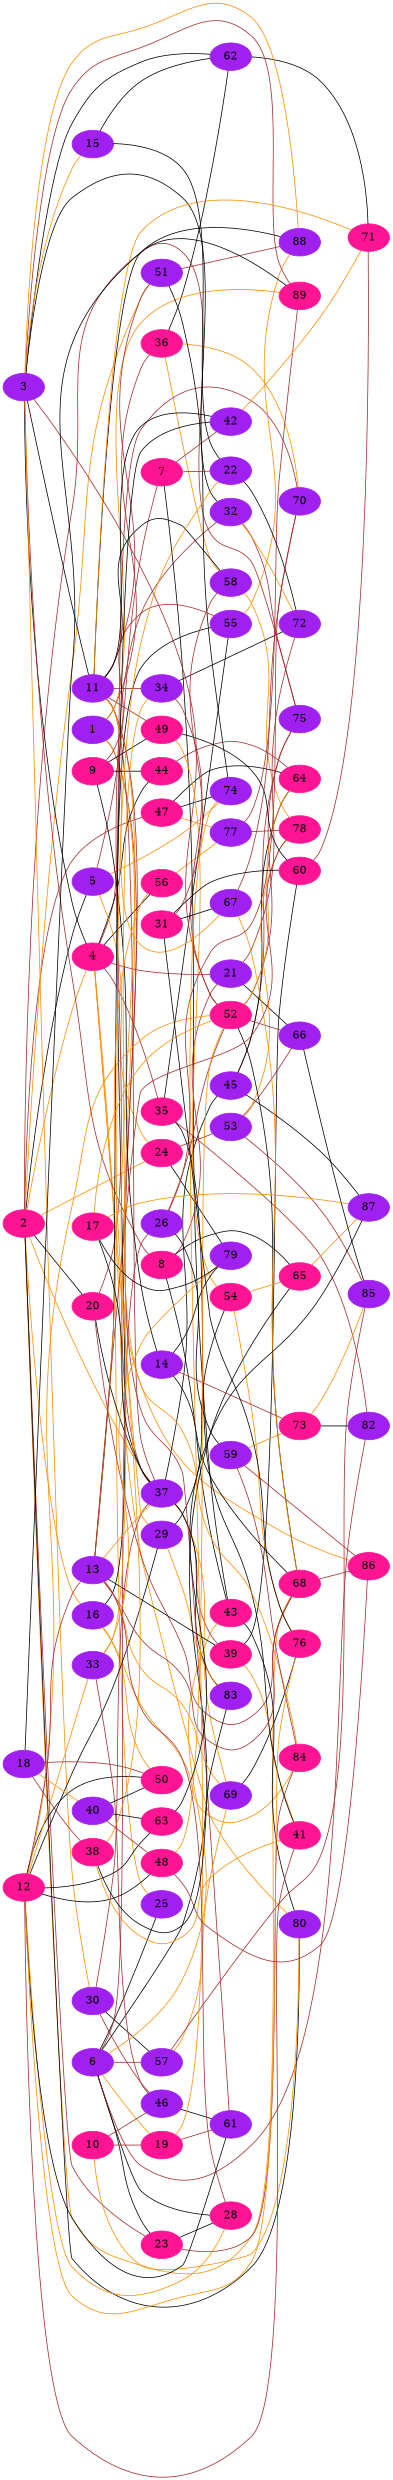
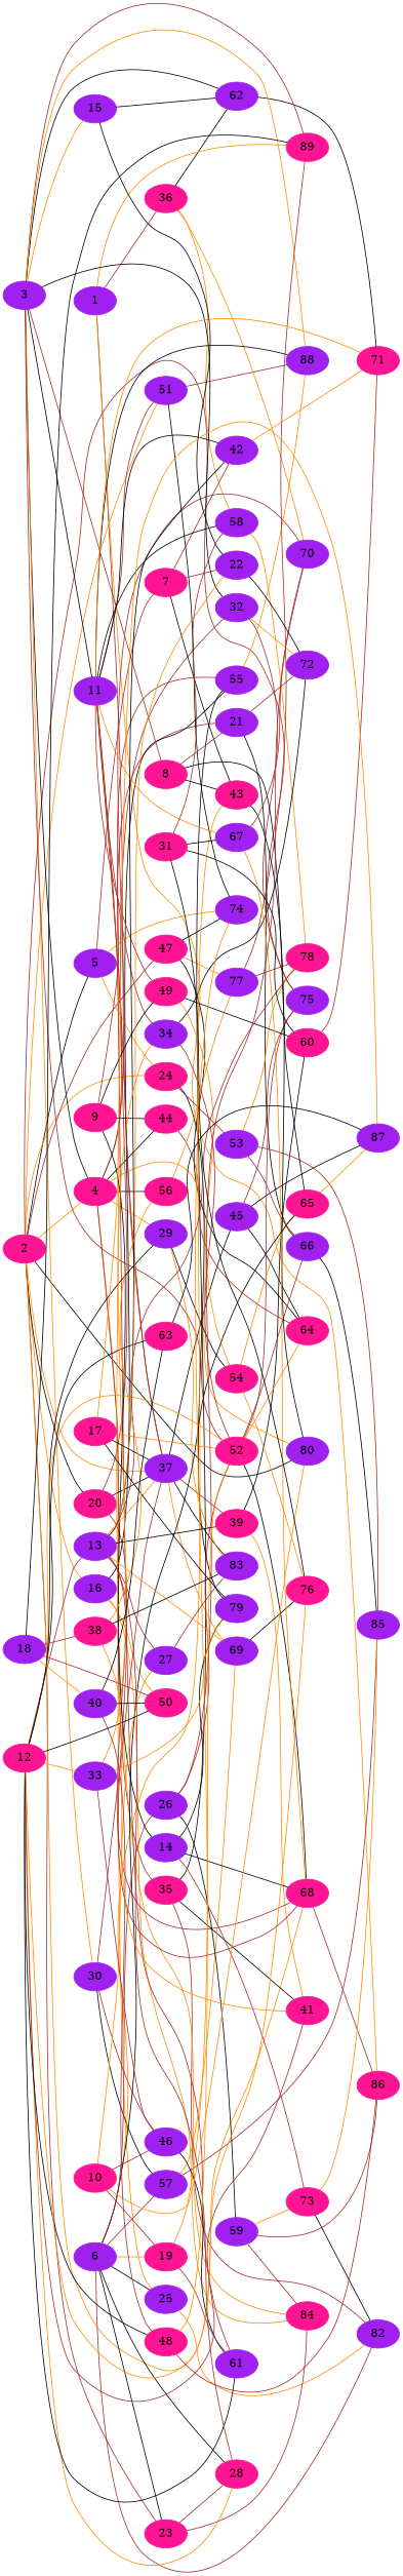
  graph {
    rankdir=LR
    node [color=purple style=filled]
    edge [color=black weight=1.0]
    36 [color=deeppink]
    1
    37
    86 [color=deeppink]
    89 [color=deeppink]
    62
    70
    58
    39 [color=deeppink]
    69
    83
    45
    2 [color=deeppink]
    4 [color=deeppink]
    5
    16
    20 [color=deeppink]
    23 [color=deeppink]
    24 [color=deeppink]
    47 [color=deeppink]
    51
    68 [color=deeppink]
    75
    80
    21
    25
    29
    35 [color=deeppink]
    44 [color=deeppink]
    56 [color=deeppink]
    7 [color=deeppink]
    74
    55
    84 [color=deeppink]
    50 [color=deeppink]
    32
    28 [color=deeppink]
    79
    53
    64 [color=deeppink]
    77
    88
    3
    8 [color=deeppink]
    11
    15
    30
    52 [color=deeppink]
    43 [color=deeppink]
    65 [color=deeppink]
    42
    49 [color=deeppink]
    34
    61
    67
    71 [color=deeppink]
    22
    57
    46
    72
    66
    82
    54 [color=deeppink]
    41 [color=deeppink]
    6
    19 [color=deeppink]
    26
    59
    85
    87
    9 [color=deeppink]
    14
    73 [color=deeppink]
    60 [color=deeppink]
    10 [color=deeppink]
+   27
    78 [color=deeppink]
    12 [color=deeppink]
    13
    33
    48 [color=deeppink]
    63 [color=deeppink]
    76 [color=deeppink]
    17 [color=deeppink]
    18
    38 [color=deeppink]
    40
    31 [color=deeppink]
    36 -- 62
    36 -- 70 [color=darkorange]
    36 -- 58 [color=darkorange]
    1 -- 36 [color=brown]
    1 -- 37 [color=brown]
    1 -- 86 [color=darkorange]
    1 -- 89 [color=darkorange]
    37 -- 39 [color=brown]
    37 -- 69 [color=darkorange]
    37 -- 83
    37 -- 45
    62 -- 71
    58 -- 78 [color=darkorange]
    39 -- 41 [color=darkorange]
    39 -- 60
    69 -- 76
    45 -- 75 [color=brown]
    45 -- 64
    45 -- 87
    2 -- 37 [color=darkorange]
    2 -- 4 [color=darkorange]
    2 -- 5
    2 -- 16 [color=darkorange]
    2 -- 20
    2 -- 23 [color=brown]
    2 -- 24 [color=darkorange]
    2 -- 47 [color=brown]
    2 -- 51 [color=darkorange]
    2 -- 68 [color=darkorange]
    2 -- 75 [color=brown]
    2 -- 80
    4 -- 70 [color=brown]
    4 -- 80 [color=darkorange]
    4 -- 21 [color=brown]
    4 -- 25 [color=darkorange]
    4 -- 29 [color=darkorange]
    4 -- 35 [color=brown]
    4 -- 44
    4 -- 56 [weight=2.0]
    5 -- 24 [color=darkorange]
    5 -- 7 [color=brown]
    5 -- 74 [color=darkorange]
    16 -- 55
    16 -- 84 [color=darkorange]
    16 -- 50 [color=darkorange]
    20 -- 37
    20 -- 68 [color=brown]
    20 -- 32 [color=brown]
    23 -- 84 [color=brown]
-   23 -- 28
+   23 -- 28 [color=brown]
    24 -- 79
    24 -- 53 [color=brown]
    47 -- 74
    47 -- 64
    47 -- 77 [color=darkorange]
    51 -- 74
    51 -- 88 [color=brown]
    68 -- 86 [color=brown]
    21 -- 72 [color=brown]
    21 -- 66
+   25 -- 82 [color=darkorange]
    29 -- 83 [color=darkorange]
    29 -- 54
    35 -- 55
    35 -- 82 [color=brown]
    35 -- 41
    44 -- 64 [color=brown]
    56 -- 77 [color=darkorange]
    7 -- 43
    7 -- 42 [color=brown]
    7 -- 22 [color=brown]
    55 -- 88 [color=darkorange]
    32 -- 75 [color=brown]
    32 -- 72 [color=darkorange]
    53 -- 66 [color=brown]
    53 -- 85 [color=brown]
    53 -- 78 [color=darkorange]
    77 -- 89 [color=brown]
    77 -- 78 [color=brown]
    3 -- 89 [color=brown]
    3 -- 62
    3 -- 4
    3 -- 32
    3 -- 88 [color=darkorange]
    3 -- 8 [color=brown]
    3 -- 11
    3 -- 15 [color=darkorange weight=2.0]
    3 -- 30 [color=darkorange]
    3 -- 52 [color=brown weight=2.0]
    8 -- 21 [color=brown]
    8 -- 43
    8 -- 65
    11 -- 37 [color=brown]
    11 -- 58
    11 -- 51 [color=brown]
    11 -- 84 [color=darkorange]
    11 -- 88
    11 -- 42
    11 -- 49 [color=brown]
    11 -- 34 [color=brown]
    11 -- 61 [color=brown]
    11 -- 67 [color=darkorange]
    11 -- 71 [color=darkorange]
    15 -- 62
    15 -- 22
    30 -- 37 [color=brown]
    30 -- 57
    30 -- 46 [color=brown]
    52 -- 68 [weight=2.0]
    52 -- 75 [color=brown]
    52 -- 64 [color=darkorange]
    52 -- 66 [color=brown]
    43 -- 80
    65 -- 87 [color=darkorange]
    42 -- 71 [color=darkorange]
    49 -- 54 [color=darkorange]
    49 -- 60
    34 -- 52 [color=brown]
    34 -- 72
    67 -- 70 [color=brown]
    67 -- 68 [color=darkorange]
    22 -- 72
    57 -- 69 [color=darkorange]
    57 -- 85 [color=brown]
    46 -- 61
    66 -- 85
    54 -- 65 [color=darkorange]
    54 -- 76 [color=darkorange]
    6 -- 23
    6 -- 25 [weight=2.0]
    6 -- 28
    6 -- 43 [color=darkorange]
    6 -- 65
    6 -- 57 [color=brown weight=2.0]
    6 -- 82 [color=brown]
    6 -- 19 [color=darkorange]
    6 -- 26 [color=brown]
    19 -- 74 [color=darkorange]
    19 -- 61 [color=brown]
    26 -- 70 [color=brown]
    26 -- 52 [color=brown]
    26 -- 59
    59 -- 86 [color=brown]
    59 -- 84 [color=brown]
    59 -- 73 [color=darkorange]
    9 -- 44
    9 -- 55 [color=brown]
    9 -- 49
    9 -- 14
    14 -- 68
    14 -- 79
    14 -- 73 [color=brown]
    73 -- 82
    73 -- 85 [color=darkorange]
    60 -- 71 [color=brown]
    10 -- 80 [color=darkorange]
    10 -- 46 [color=brown]
    10 -- 19 [color=brown]
+   10 -- 27 [color=darkorange]
+   27 -- 83 [color=brown]
    12 -- 29
    12 -- 50
    12 -- 28 [color=darkorange]
    12 -- 52 [color=darkorange]
    12 -- 61
    12 -- 41 [color=brown]
    12 -- 13 [color=brown]
    12 -- 33 [color=darkorange]
    12 -- 48
    12 -- 63 [weight=2.0]
    12 -- 76 [color=darkorange]
    13 -- 37 [color=darkorange]
    13 -- 39
    13 -- 69 [color=darkorange]
    13 -- 68 [color=brown]
    13 -- 28 [color=brown]
    13 -- 42
    13 -- 22 [color=darkorange]
+   13 -- 27 [color=brown]
    13 -- 78 [color=brown]
    33 -- 79 [color=darkorange]
    33 -- 34 [color=darkorange]
    33 -- 46 [color=brown]
    48 -- 86 [color=brown]
    48 -- 52 [color=darkorange]
    63 -- 87
    17 -- 37
    17 -- 79
    17 -- 52 [color=darkorange]
    17 -- 87 [color=darkorange]
    18 -- 89
    18 -- 50 [color=brown]
    18 -- 38 [color=brown]
    18 -- 40 [color=darkorange]
    38 -- 83
    38 -- 56 [color=darkorange]
    38 -- 41 [color=darkorange]
    40 -- 50
    40 -- 48 [color=brown]
    40 -- 63
    31 -- 58 [color=brown]
    31 -- 67
    31 -- 60
    31 -- 76
  }
